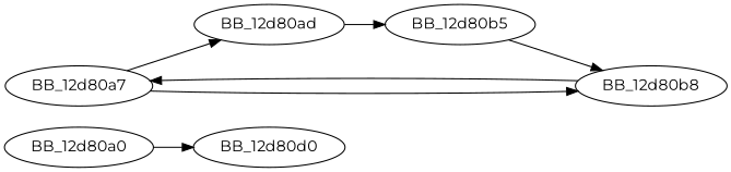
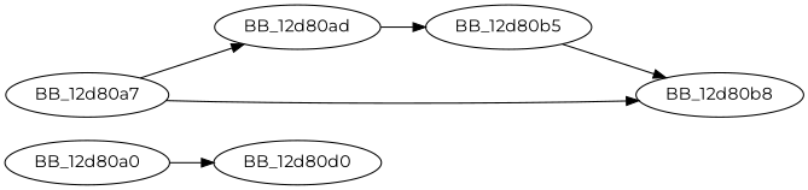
  digraph {
    fontname=Montserrat
    rankdir=LR
    node [fontname=Montserrat]
    edge [fontname=Montserrat]
    BB_12d80a0
    BB_12d80d0
    BB_12d80a7
    BB_12d80ad
    BB_12d80b8
    BB_12d80b5
    BB_12d80a0 -> BB_12d80d0
    BB_12d80a7 -> BB_12d80ad
    BB_12d80a7 -> BB_12d80b8
    BB_12d80ad -> BB_12d80b5
-   BB_12d80b8 -> BB_12d80a7
    BB_12d80b5 -> BB_12d80b8
  }
